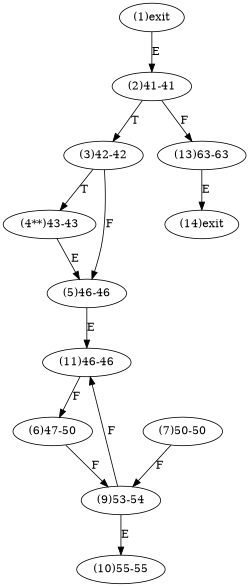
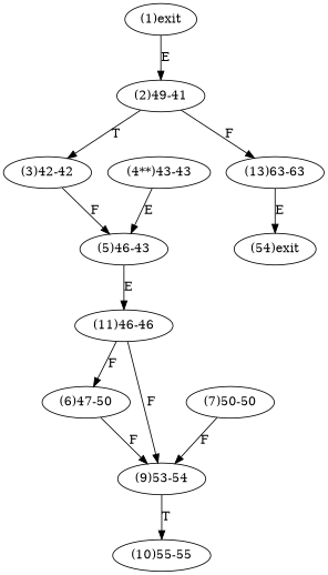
  digraph {
    n1 [label="(1)exit"]
-   n2 [label="(2)41-41"]
+   n2 [label="(2)49-41"]
    n3 [label="(3)42-42"]
    n4 [label="(13)63-63"]
    n5 [label="(4**)43-43"]
-   n6 [label="(5)46-46"]
-   n7 [label="(14)exit"]
+   n6 [label="(5)46-43"]
+   n7 [label="(54)exit"]
    n8 [label="(11)46-46"]
    n9 [label="(6)47-50"]
    n10 [label="(9)53-54"]
    n11 [label="(7)50-50"]
    n12 [label="(10)55-55"]
    n1 -> n2 [label=E]
    n2 -> n3 [label=T]
    n2 -> n4 [label=F]
-   n3 -> n5 [label=T]
    n3 -> n6 [label=F]
    n4 -> n7 [label=E]
    n5 -> n6 [label=E]
    n6 -> n8 [label=E]
    n8 -> n9 [label=F]
    n9 -> n10 [label=F]
-   n10 -> n8 [label=F]
-   n10 -> n12 [label=E]
+   n8 -> n10 [label=F]
+   n10 -> n12 [label=T]
    n11 -> n10 [label=F]
  }
